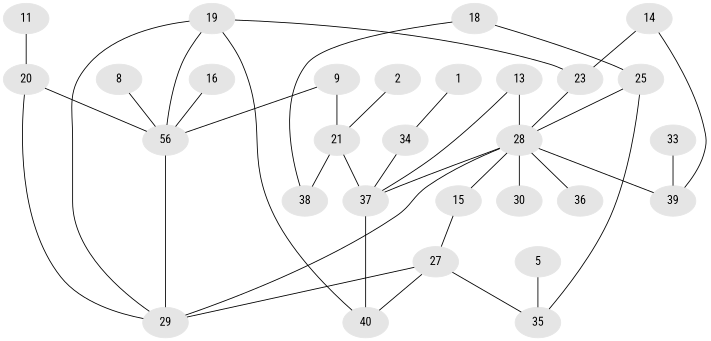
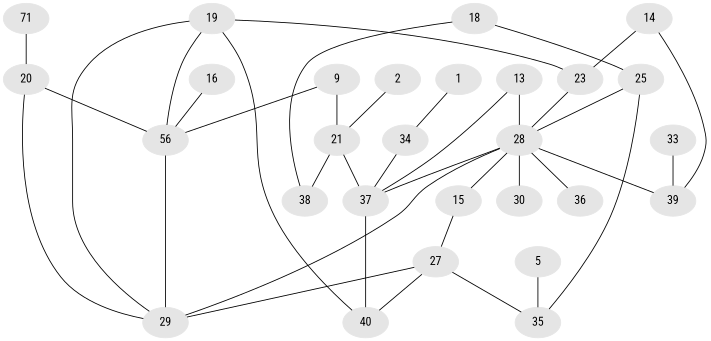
  graph {
    fontname="Roboto Condensed"
    node [color=gray90 fontname="Roboto Condensed" style=filled]
    edge [fontname="Roboto Condensed" weight=1.0]
    1
    34
    37
    2
    21
    38
    5
    35
    n9 [label=56]
-   8
    29
    9
-   11
+   11 [label=71]
    20
    13
    28
    39
    15
    30
    36
    40
    14
    23
    27
    16
    18
    25
    19
    33
    1 -- 34
    34 -- 37
    37 -- 40
    2 -- 21
    21 -- 37
    21 -- 38
    5 -- 35
    n9 -- 29
-   8 -- n9
    9 -- 21 [weight=2.0]
    9 -- n9
    11 -- 20
    20 -- n9
    20 -- 29
    13 -- 37
    13 -- 28
    28 -- 37
    28 -- 29
    28 -- 39
    28 -- 15
    28 -- 30
    28 -- 36
    15 -- 27
    14 -- 39
    14 -- 23
    23 -- 28
    27 -- 35
    27 -- 29
    27 -- 40
    16 -- n9
    18 -- 38
    18 -- 25
    25 -- 35
    25 -- 28
    19 -- n9
    19 -- 29
    19 -- 40
    19 -- 23
    33 -- 39
  }
